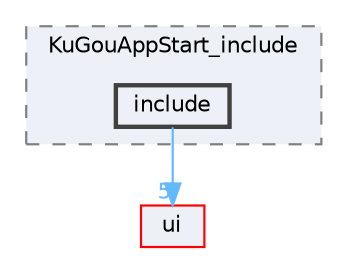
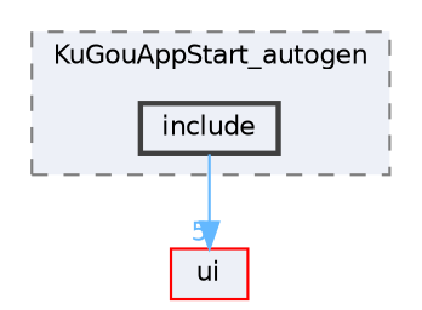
  digraph {
    compound=true
    node [fillcolor="#edf0f7" fontname=Helvetica fontsize=10 shape=box]
    n1 [color=grey25 height=0.2 label=include style="filled,bold" width=0.4]
    n2 [color=red height=0.2 label=ui style=filled width=0.4]
    subgraph cluster_1 {
      bgcolor="#edf0f7"
      fontname=Helvetica
      fontsize=10
-     label=KuGouAppStart_include
+     label=KuGouAppStart_autogen
      pencolor=grey50
      style="filled,dashed"
      n1
    }
    n1 -> n2 [color=steelblue1 fontcolor=steelblue1 fontname=Helvetica fontsize=10 headlabel=5 labeldistance=1.5 labelfontname=Helvetica labelfontsize=10]
  }
